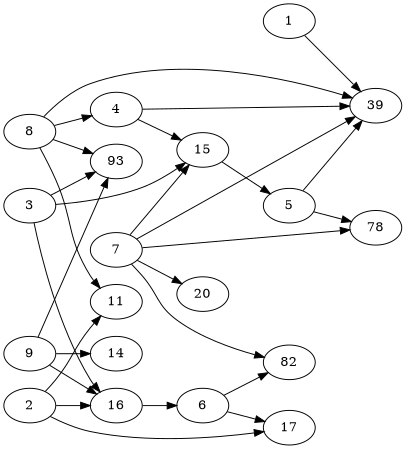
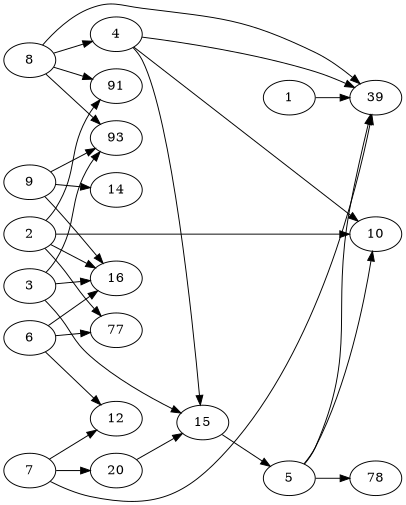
  digraph {
    rankdir=LR
    node [alpha=0.06]
    1 [expect_size=18213888]
    n2 [alpha=0.19 expect_size=13391872 label=39]
    2 [expect_size=40211456]
-   11 [alpha=0.17 expect_size=43282432]
+   10 [alpha=0.01 expect_size=47550464]
+   11 [alpha=0.17 expect_size=43282432 label=91]
    16 [alpha=0.15 expect_size=13015040]
-   17 [alpha=0.14 expect_size=42181632]
+   17 [alpha=0.14 expect_size=42181632 label=77]
    3 [alpha=0.17 expect_size=19179520]
    n9 [alpha=0.07 expect_size=24075264 label=93]
    15 [alpha=0.12 expect_size=12620800]
    5 [alpha=0.00 expect_size=22138880]
    4 [alpha=0.18 expect_size=42429440]
    n13 [alpha=0.14 expect_size=6673408 label=78]
    6 [alpha=0.12 expect_size=16184320]
-   12 [alpha=0.07 expect_size=10940416 label=82]
+   12 [alpha=0.07 expect_size=10940416]
    7 [alpha=0.05 expect_size=8828928]
    20 [alpha=0.09 expect_size=32337920]
    8 [alpha=0.03 expect_size=32079872]
    9 [alpha=0.08 expect_size=20807680]
    14 [expect_size=17717248]
    1 -> n2
+   2 -> 10
    2 -> 11
    2 -> 16
    2 -> 17
    3 -> 16
    3 -> n9
    3 -> 15
    15 -> 5
    5 -> n2
+   5 -> 10
    5 -> n13
    4 -> n2
+   4 -> 10
    4 -> 15
-   16 -> 6
+   6 -> 16
    6 -> 17
    6 -> 12
    7 -> n2
-   7 -> 15
-   7 -> n13
+   20 -> 15
    7 -> 12
    7 -> 20
    8 -> n2
    8 -> 11
    8 -> n9
    8 -> 4
    9 -> 16
    9 -> n9
    9 -> 14
  }
